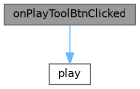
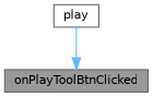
  digraph {
    rankdir=TB
    node [fontname=Helvetica fontsize=10 shape=box style=filled]
    n1 [color=gray40 fillcolor=grey60 fontcolor=black height=0.2 label=onPlayToolBtnClicked width=0.4]
    n2 [color=grey40 fillcolor=white height=0.2 label=play width=0.4]
-   n1 -> n2 [color=steelblue1 fontname=Helvetica fontsize=10 labelfontname=Helvetica labelfontsize=10 style=solid]
+   n2 -> n1 [color=steelblue1 fontname=Helvetica fontsize=10 labelfontname=Helvetica labelfontsize=10 style=solid]
  }
